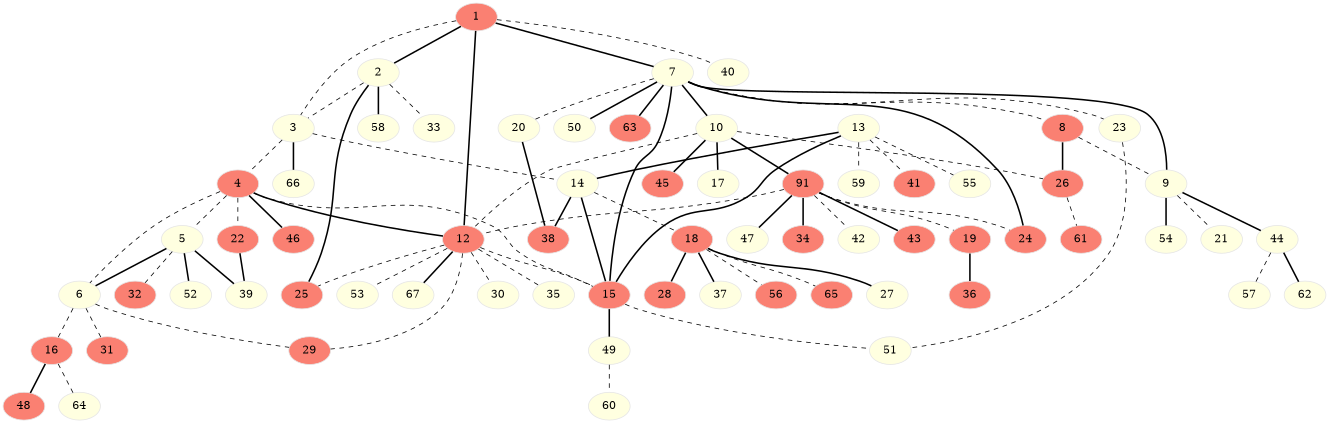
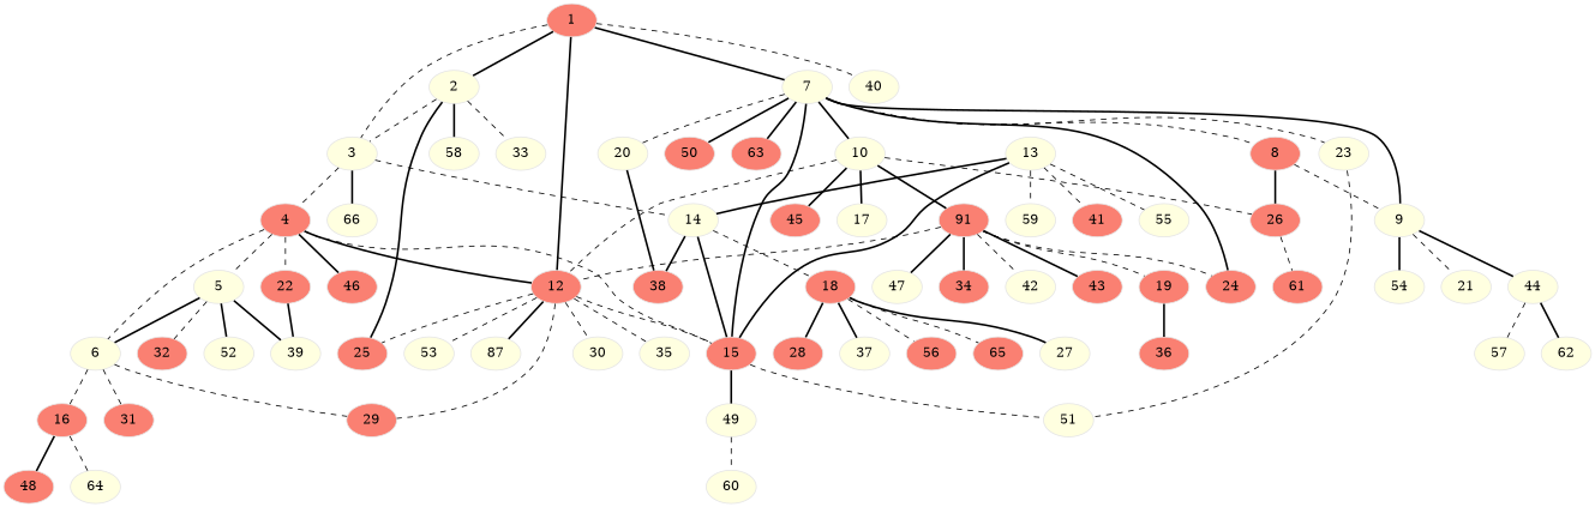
  graph {
    node [color=gray90 fillcolor=lightyellow style=filled]
    edge [style=dashed]
    1 [fillcolor=salmon]
    2
    3
    7
    12 [fillcolor=salmon]
    40
    25 [fillcolor=salmon]
    33
    58
    4 [fillcolor=salmon]
    14
    66
    15 [fillcolor=salmon]
    8 [fillcolor=salmon]
    9
    10
    20
    23
    24 [fillcolor=salmon]
-   50
+   50 [fillcolor=salmon]
    63 [fillcolor=salmon]
    29 [fillcolor=salmon]
    30
    35
    53
-   67
+   67 [label=87]
    5
    6
    22 [fillcolor=salmon]
    46 [fillcolor=salmon]
    18 [fillcolor=salmon]
    38 [fillcolor=salmon]
    32 [fillcolor=salmon]
    52
    39
    16 [fillcolor=salmon]
    31 [fillcolor=salmon]
    49
    51
    26 [fillcolor=salmon]
    48 [fillcolor=salmon]
    64
    21
    44
    54
    n46 [fillcolor=salmon label=91]
    17
    45 [fillcolor=salmon]
    61 [fillcolor=salmon]
    57
    62
    19 [fillcolor=salmon]
    34 [fillcolor=salmon]
    42
    43 [fillcolor=salmon]
    47
    36 [fillcolor=salmon]
    13
    41 [fillcolor=salmon]
    55
    59
    27
    28 [fillcolor=salmon]
    37
    56 [fillcolor=salmon]
    65 [fillcolor=salmon]
    60
    1 -- 2 [style=bold]
    1 -- 3
    1 -- 7 [style=bold]
    1 -- 12 [style=bold]
    1 -- 40
    2 -- 3
    2 -- 25 [style=bold]
    2 -- 33
    2 -- 58 [style=bold]
    3 -- 4
    3 -- 14
    3 -- 66 [style=bold]
    7 -- 15 [style=bold]
    7 -- 8
    7 -- 9 [style=bold]
    7 -- 10 [style=bold]
    7 -- 20
    7 -- 23
    7 -- 24 [style=bold]
    7 -- 50 [style=bold]
    7 -- 63 [style=bold]
    12 -- 25
    12 -- 15
    12 -- 29
    12 -- 30
    12 -- 35
    12 -- 53
    12 -- 67 [style=bold]
    4 -- 12 [style=bold]
    4 -- 15
    4 -- 5
    4 -- 6
    4 -- 22
    4 -- 46 [style=bold]
    14 -- 15 [style=bold]
    14 -- 18
    14 -- 38 [style=bold]
    15 -- 49 [style=bold]
    15 -- 51
    8 -- 9
    8 -- 26 [style=bold]
    9 -- 21
    9 -- 44 [style=bold]
    9 -- 54 [style=bold]
    10 -- 12
    10 -- 26
    10 -- n46 [style=bold]
    10 -- 17 [style=bold]
    10 -- 45 [style=bold]
    20 -- 38 [style=bold]
    23 -- 51
    5 -- 6 [style=bold]
    5 -- 32
    5 -- 52 [style=bold]
    5 -- 39 [style=bold]
    6 -- 29
    6 -- 16
    6 -- 31
    22 -- 39 [style=bold]
    18 -- 27 [style=bold]
    18 -- 28 [style=bold]
    18 -- 37 [style=bold]
    18 -- 56
    18 -- 65
    16 -- 48 [style=bold]
    16 -- 64
    49 -- 60
    26 -- 61
    44 -- 57
    44 -- 62 [style=bold]
    n46 -- 12
    n46 -- 24
    n46 -- 19
    n46 -- 34 [style=bold]
    n46 -- 42
    n46 -- 43 [style=bold]
    n46 -- 47 [style=bold]
    19 -- 36 [style=bold]
    13 -- 14 [style=bold]
    13 -- 15 [style=bold]
    13 -- 41
    13 -- 55
    13 -- 59
  }
